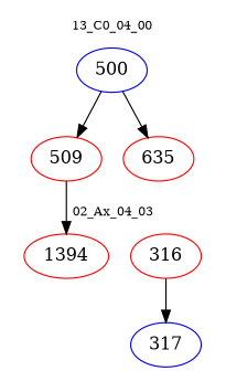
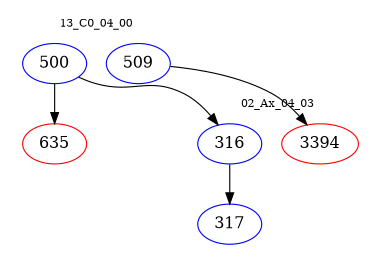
  digraph {
    node [color=blue]
    edge [color=black]
-   n1 [color=red label=316]
+   n1 [label=316]
    n2 [label=317]
-   n3 [color=red label=1394]
+   n3 [color=red label=3394]
    n4 [label=500]
-   n5 [color=red label=509]
+   n5 [label=509]
    n6 [color=red label=635]
    subgraph cluster_1 {
      color=white
      fontsize=10
      label="02_Ax_04_03"
      n1
      n2
      n3
    }
    subgraph cluster_2 {
      color=white
      fontsize=10
      label="13_C0_04_00"
      n4
      n5
      n6
    }
    n1 -> n2
-   n4 -> n5
+   n4 -> n1
    n4 -> n6
    n5 -> n3
  }
